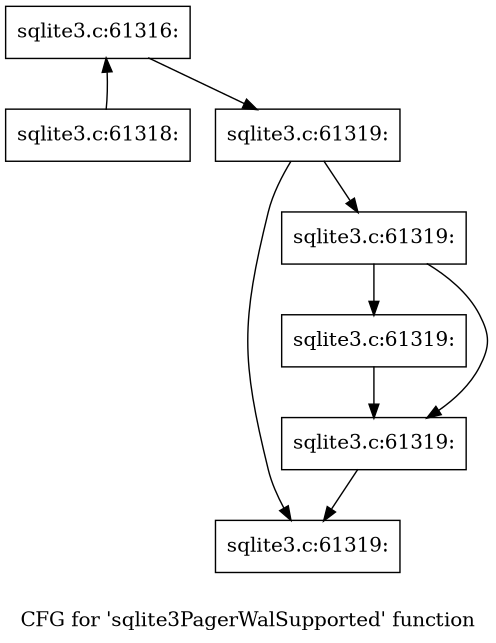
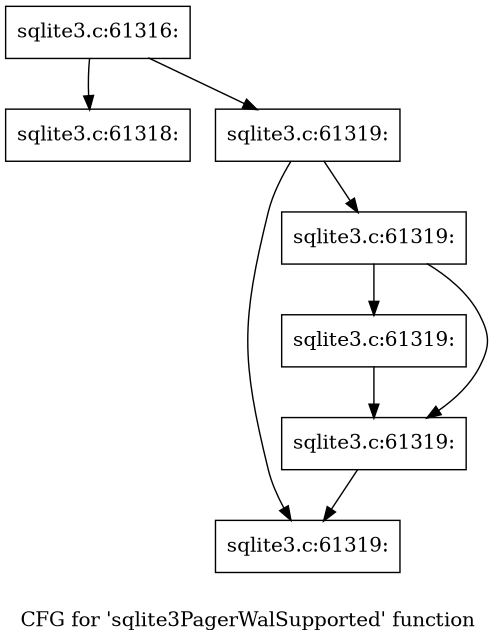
  digraph {
    label="CFG for 'sqlite3PagerWalSupported' function"
    node [shape=record]
    n1 [label="{sqlite3.c:61316:}"]
    n2 [label="{sqlite3.c:61318:}"]
    n3 [label="{sqlite3.c:61319:}"]
    n4 [label="{sqlite3.c:61319:}"]
    n5 [label="{sqlite3.c:61319:}"]
    n6 [label="{sqlite3.c:61319:}"]
    n7 [label="{sqlite3.c:61319:}"]
-   n2 -> n1
+   n1 -> n2
    n1 -> n3
    n3 -> n4
    n3 -> n5
    n5 -> n6
    n5 -> n7
    n6 -> n7
    n7 -> n4
  }
